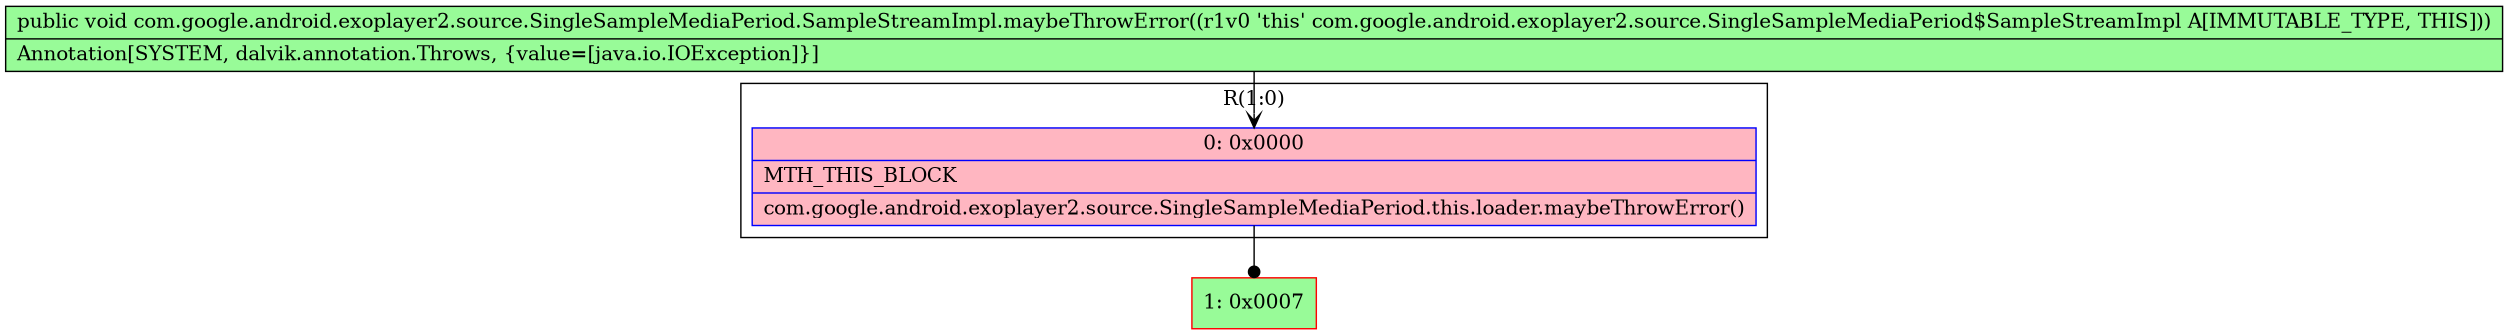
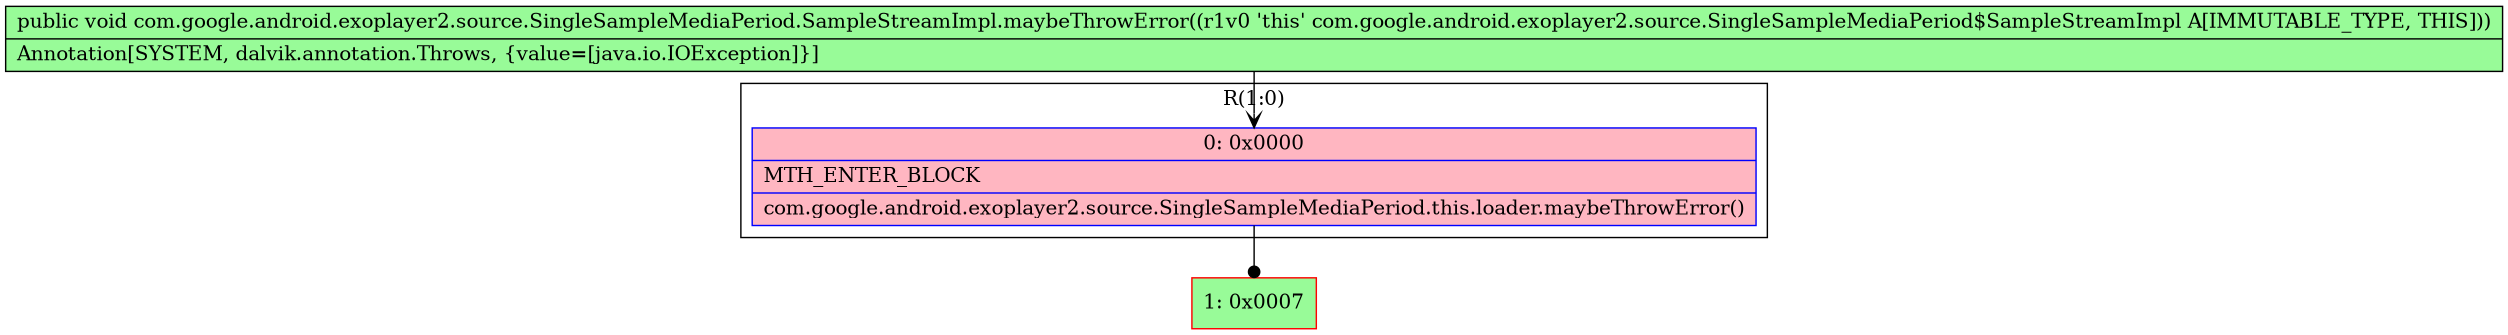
  digraph {
    node [shape=record style=filled fillcolor=palegreen]
-   n1 [color=blue label="{0\:\ 0x0000|MTH_THIS_BLOCK\l|com.google.android.exoplayer2.source.SingleSampleMediaPeriod.this.loader.maybeThrowError()\l}" fillcolor=lightpink]
+   n1 [color=blue label="{0\:\ 0x0000|MTH_ENTER_BLOCK\l|com.google.android.exoplayer2.source.SingleSampleMediaPeriod.this.loader.maybeThrowError()\l}" fillcolor=lightpink]
    n2 [color=red label="{1\:\ 0x0007}"]
    n3 [label="{public void com.google.android.exoplayer2.source.SingleSampleMediaPeriod.SampleStreamImpl.maybeThrowError((r1v0 'this' com.google.android.exoplayer2.source.SingleSampleMediaPeriod$SampleStreamImpl A[IMMUTABLE_TYPE, THIS]))  | Annotation[SYSTEM, dalvik.annotation.Throws, \{value=[java.io.IOException]\}]\l}"]
    subgraph cluster_1 {
      label="R(1:0)"
      n1
    }
    n1 -> n2 [arrowhead=dot]
    n3 -> n1 [arrowhead=vee]
  }
